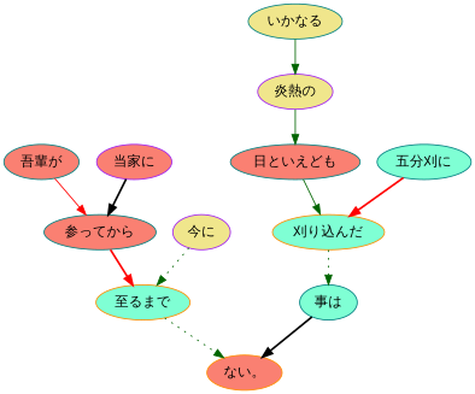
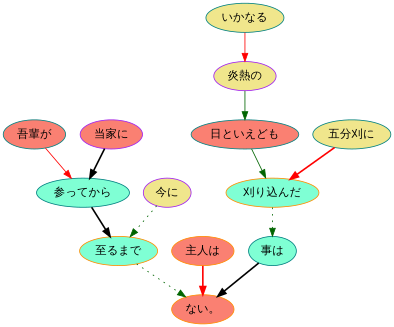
  digraph {
    node [color=teal fillcolor=salmon style=filled]
    edge [color=darkgreen style=bold]
    n1 [label="吾輩が"]
-   n2 [label="参ってから"]
+   n2 [fillcolor=aquamarine label="参ってから"]
    n3 [color=darkorange fillcolor=aquamarine label="至るまで"]
    n4 [color=purple label="当家に"]
    n5 [color=darkorange label="ない。"]
    n6 [color=purple fillcolor=khaki label="今に"]
+   n7 [color=darkorange label="主人は"]
    n8 [fillcolor=khaki label="いかなる"]
    n9 [color=purple fillcolor=khaki label="炎熱の"]
    n10 [label="日といえども"]
    n11 [color=darkorange fillcolor=aquamarine label="刈り込んだ"]
    n12 [fillcolor=aquamarine label="事は"]
-   n13 [fillcolor=aquamarine label="五分刈に"]
+   n13 [fillcolor=khaki label="五分刈に"]
    n1 -> n2 [color=red style=solid]
-   n2 -> n3 [color=red]
+   n2 -> n3 [color=black]
    n3 -> n5 [style=dotted]
    n4 -> n2 [color=black]
    n6 -> n3 [style=dotted]
-   n8 -> n9 [style=solid]
+   n7 -> n5 [color=red]
+   n8 -> n9 [color=red style=solid]
    n9 -> n10 [style=solid]
    n10 -> n11 [style=solid]
    n11 -> n12 [style=dotted]
    n12 -> n5 [color=black]
    n13 -> n11 [color=red]
  }
